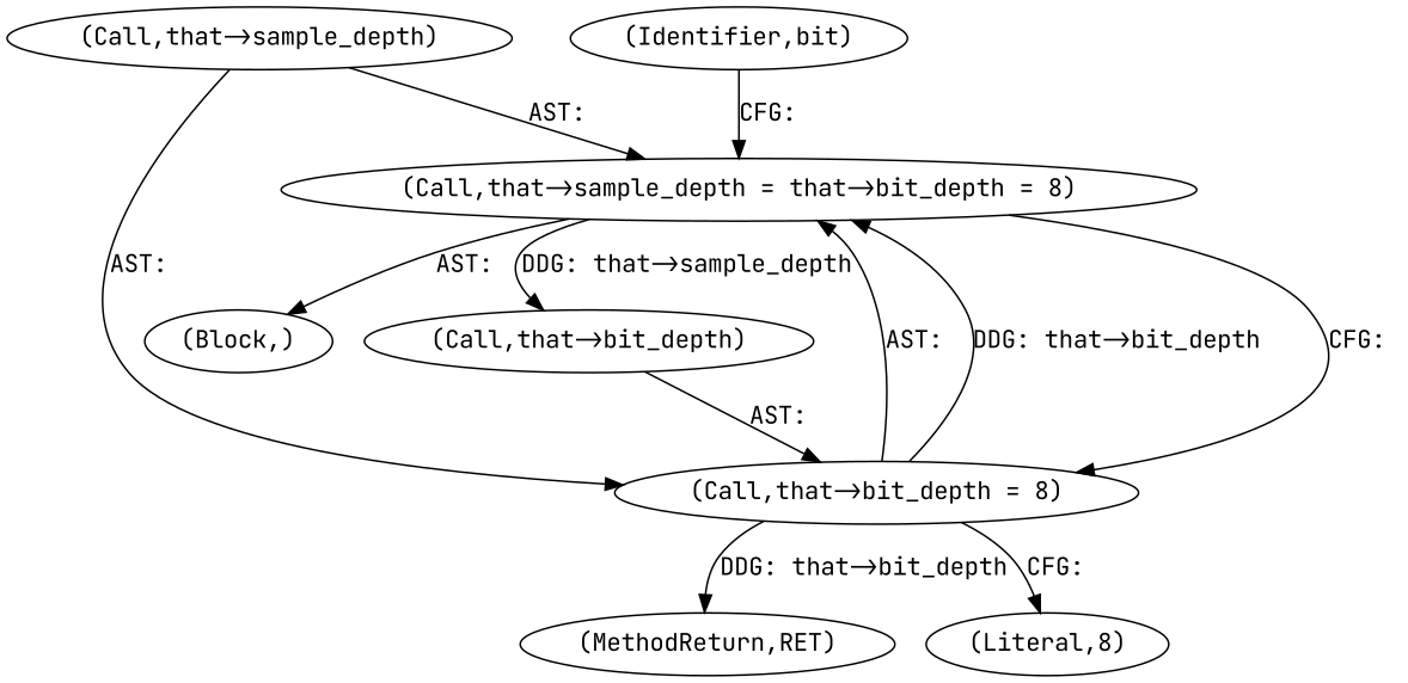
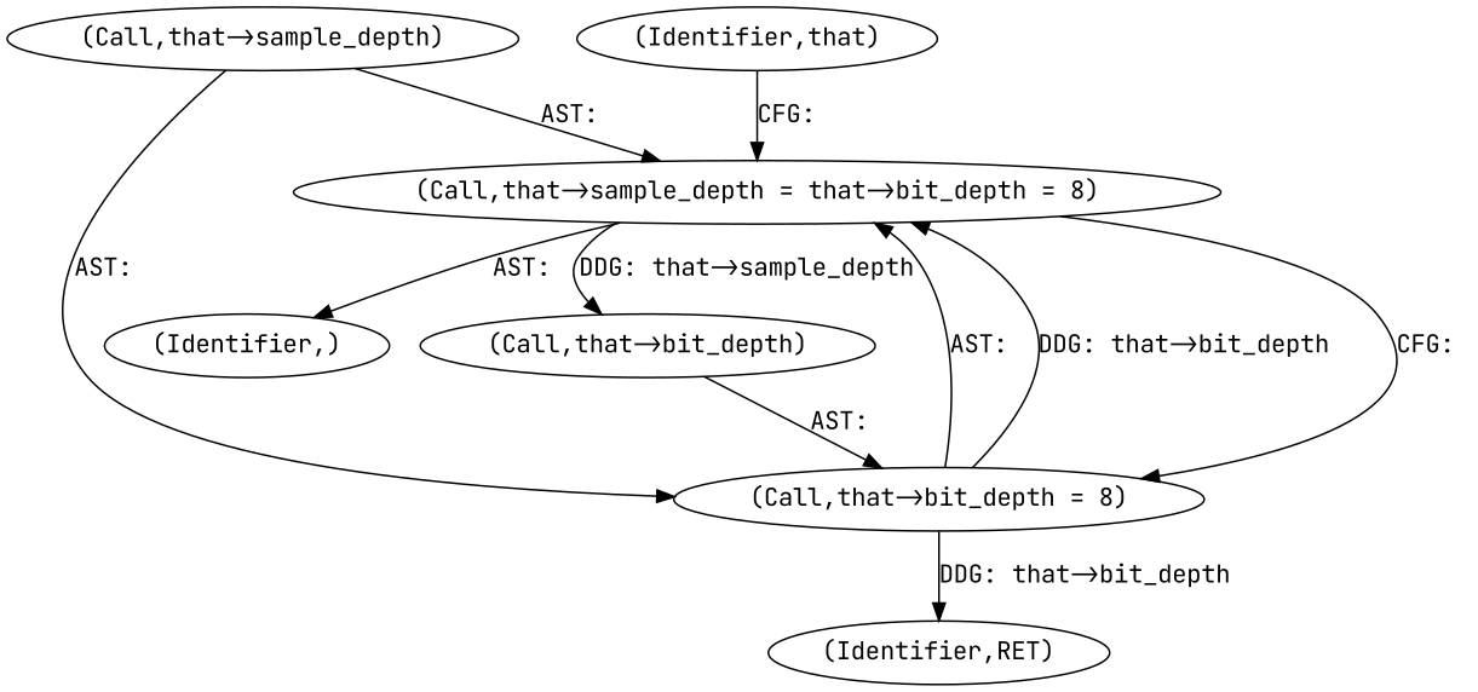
  digraph {
    fontname="JetBrains Mono"
    node [fontname="JetBrains Mono"]
    edge [fontname="JetBrains Mono"]
    n1 [label="(Call,that->sample_depth = that->bit_depth = 8)"]
    n2 [label="(Call,that->bit_depth = 8)"]
-   n3 [label="(Block,)"]
+   n3 [label="(Identifier,)"]
    n4 [label="(Call,that->bit_depth)"]
-   n5 [label="(MethodReturn,RET)"]
-   n6 [label="(Literal,8)"]
-   n7 [label="(Identifier,bit)"]
+   n5 [label="(Identifier,RET)"]
+   n7 [label="(Identifier,that)"]
    n8 [label="(Call,that->sample_depth)"]
    n1 -> n2 [label="CFG: "]
    n1 -> n3 [label="AST: "]
    n1 -> n4 [label="DDG: that->sample_depth"]
    n2 -> n1 [label="AST: "]
    n2 -> n1 [label="DDG: that->bit_depth"]
    n2 -> n5 [label="DDG: that->bit_depth"]
-   n2 -> n6 [label="CFG: "]
    n4 -> n2 [label="AST: "]
    n7 -> n1 [label="CFG: "]
    n8 -> n1 [label="AST: "]
    n8 -> n2 [label="AST: "]
  }
